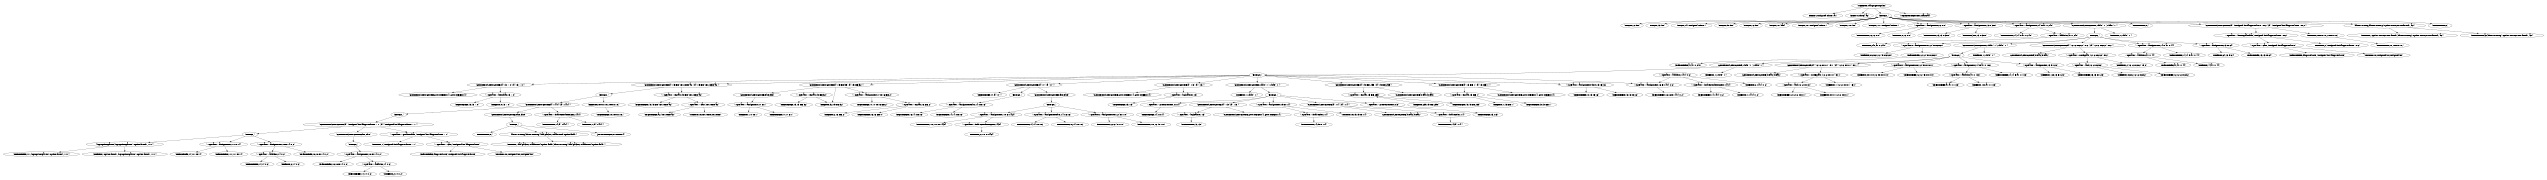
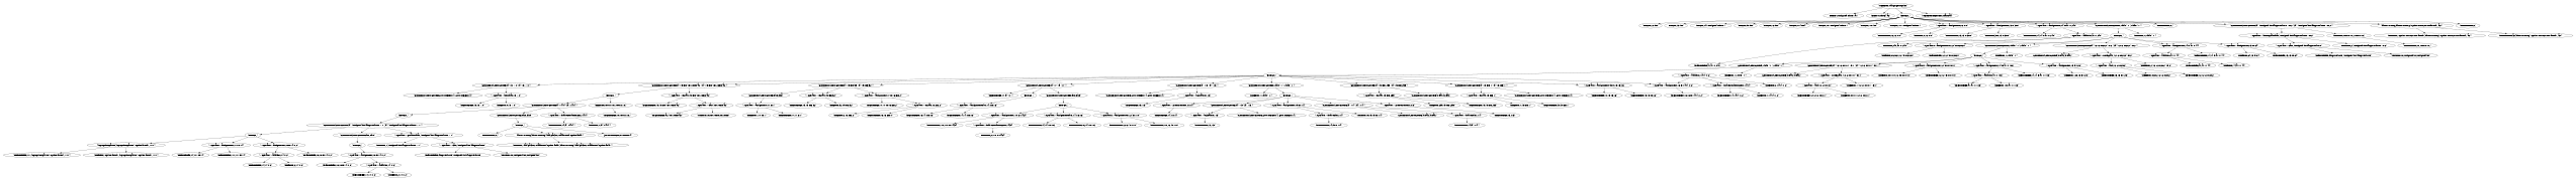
  digraph {
    n1 [label="(METHOD,udhcp_get_option)"]
    n2 [label="(PARAM,unsigned __int8 *a1)"]
    n3 [label="(PARAM,__int64 a2)"]
    n4 [label="(BLOCK,,)"]
    n5 [label="(METHOD_RETURN,__fastcall)"]
    n6 [label="(LOCAL,v2: int)"]
    n7 [label="(LOCAL,v3: int)"]
    n8 [label="(LOCAL,v4: unsigned __int8 *)"]
    n9 [label="(LOCAL,v5: int)"]
    n10 [label="(LOCAL,v6: int)"]
-   n11 [label="(LOCAL,v7: bad)"]
+   n11 [label="(LOCAL,v7: bool)"]
    n12 [label="(LOCAL,v8: unsigned __int8 *)"]
    n13 [label="(LOCAL,v10: int)"]
    n14 [label="(LOCAL,v11: unsigned __int8 *)"]
    n15 [label="(<operator>.assignment,v2 = 0)"]
    n16 [label="(<operator>.assignment,v3 = 388)"]
    n17 [label="(<operator>.assignment,v4 = a1 + 240)"]
    n18 [label="(CONTROL_STRUCTURE,while ( 1 ),while ( 1 ))"]
    n19 [label="(IDENTIFIER,L,)"]
    n20 [label="(CONTROL_STRUCTURE,if ( (unsigned int)dhcp_verbose <= 2 ),if ( (unsigned int)dhcp_verbose <= 2 ))"]
    n21 [label="(bb_error_msg,bb_error_msg(\"option 0x%02x not found\", a2))"]
    n22 [label="(IDENTIFIER,L,)"]
    n23 [label="(IDENTIFIER,v2,v2 = 0)"]
    n24 [label="(LITERAL,0,v2 = 0)"]
    n25 [label="(IDENTIFIER,v3,v3 = 388)"]
    n26 [label="(LITERAL,388,v3 = 388)"]
    n27 [label="(IDENTIFIER,v4,v4 = a1 + 240)"]
    n28 [label="(<operator>.addition,a1 + 240)"]
    n29 [label="(LITERAL,1,while ( 1 ))"]
    n30 [label="(BLOCK,,)"]
    n31 [label="(<operator>.lessEqualsThan,(unsigned int)dhcp_verbose <= 2)"]
    n32 [label="(RETURN,return v8;,return v8;)"]
    n33 [label="(LITERAL,\"option 0x%02x not found\",bb_error_msg(\"option 0x%02x not found\", a2))"]
    n34 [label="(IDENTIFIER,a2,bb_error_msg(\"option 0x%02x not found\", a2))"]
    n35 [label="(IDENTIFIER,a1,a1 + 240)"]
    n36 [label="(LITERAL,240,a1 + 240)"]
    n37 [label="(CONTROL_STRUCTURE,while ( 1 ),while ( 1 ))"]
    n38 [label="(CONTROL_STRUCTURE,if ( (v2 & 0x202) != 2 ),if ( (v2 & 0x202) != 2 ))"]
    n39 [label="(<operators>.assignmentOr,v2 |= 0x202u)"]
    n40 [label="(<operator>.assignment,v4 = a1 + 44)"]
    n41 [label="(<operator>.assignment,v3 = 64)"]
    n42 [label="(LITERAL,1,while ( 1 ))"]
    n43 [label="(BLOCK,,)"]
    n44 [label="(<operator>.notEquals,(v2 & 0x202) != 2)"]
    n45 [label="(CONTROL_STRUCTURE,break;,break;)"]
    n46 [label="(IDENTIFIER,v2,v2 |= 0x202u)"]
    n47 [label="(LITERAL,0x202u,v2 |= 0x202u)"]
    n48 [label="(IDENTIFIER,v4,v4 = a1 + 44)"]
    n49 [label="(<operator>.addition,a1 + 44)"]
    n50 [label="(IDENTIFIER,v3,v3 = 64)"]
    n51 [label="(LITERAL,64,v3 = 64)"]
    n52 [label="(CONTROL_STRUCTURE,while ( 1 ),while ( 1 ))"]
    n53 [label="(CONTROL_STRUCTURE,if ( (v2 & 0x101) != 1 ),if ( (v2 & 0x101) != 1 ))"]
    n54 [label="(<operators>.assignmentOr,v2 |= 0x101u)"]
    n55 [label="(<operator>.assignment,v4 = a1 + 108)"]
    n56 [label="(<operator>.assignment,v3 = 128)"]
    n57 [label="(LITERAL,1,while ( 1 ))"]
    n58 [label="(BLOCK,,)"]
    n59 [label="(<operator>.notEquals,(v2 & 0x101) != 1)"]
    n60 [label="(CONTROL_STRUCTURE,break;,break;)"]
    n61 [label="(IDENTIFIER,v2,v2 |= 0x101u)"]
    n62 [label="(LITERAL,0x101u,v2 |= 0x101u)"]
    n63 [label="(IDENTIFIER,v4,v4 = a1 + 108)"]
    n64 [label="(<operator>.addition,a1 + 108)"]
    n65 [label="(IDENTIFIER,v3,v3 = 128)"]
    n66 [label="(LITERAL,128,v3 = 128)"]
    n67 [label="(CONTROL_STRUCTURE,while ( 1 ),while ( 1 ))"]
    n68 [label="(CONTROL_STRUCTURE,if ( v5 == 255 ),if ( v5 == 255 ))"]
    n69 [label="(CONTROL_STRUCTURE,if ( v3 == 1 ),if ( v3 == 1 ))"]
    n70 [label="(<operator>.assignment,v6 = v4[1] + 2)"]
    n71 [label="(<operator>.assignmentMinus,v3 -= v6)"]
    n72 [label="(CONTROL_STRUCTURE,if ( v3 < 0 ),if ( v3 < 0 ))"]
    n73 [label="(CONTROL_STRUCTURE,if ( v5 == (_DWORD)a2 ),if ( v5 == (_DWORD)a2 ))"]
    n74 [label="(CONTROL_STRUCTURE,if ( v5 == 55 ),if ( v5 == 52 ))"]
    n75 [label="(CONTROL_STRUCTURE,if ( v7 ),if ( v7 ))"]
    n76 [label="(CONTROL_STRUCTURE,if ( !v3 ),if ( !v3 ))"]
    n77 [label="(LITERAL,1,while ( 1 ))"]
    n78 [label="(BLOCK,,)"]
    n79 [label="(<operator>.equals,v5 == 255)"]
    n80 [label="(CONTROL_STRUCTURE,break;,break;)"]
    n81 [label="(<operator>.equals,v3 == 1)"]
    n82 [label="(CONTROL_STRUCTURE,goto LABEL_14;,goto LABEL_14;)"]
    n83 [label="(IDENTIFIER,v6,v6 = v4[1] + 2)"]
    n84 [label="(IDENTIFIER,v3,v3 -= v6)"]
    n85 [label="(IDENTIFIER,v0,v3 -= v6)"]
    n86 [label="(<operator>.lessThan,v3 < 0)"]
    n87 [label="(CONTROL_STRUCTURE,goto LABEL_14;,goto LABEL_14;)"]
    n88 [label="(<operator>.equals,v5 == (_DWORD)a2)"]
    n89 [label="(BLOCK,,)"]
    n90 [label="(<operator>.equals,v5 == 52)"]
    n91 [label="(<operator>.assignment,v7 = v6 == 2)"]
    n92 [label="(CONTROL_STRUCTURE,else,else)"]
    n93 [label="(IDENTIFIER,v7,if ( v7 ))"]
    n94 [label="(BLOCK,,)"]
    n95 [label="(CONTROL_STRUCTURE,else,else)"]
    n96 [label="(<operator>.logicalNot,!v3)"]
    n97 [label="(CONTROL_STRUCTURE,goto LABEL_14;,goto LABEL_14;)"]
    n98 [label="(<operator>.assignment,v5 = *v4)"]
    n99 [label="(CONTROL_STRUCTURE,if ( *v4 ),if ( *v4 ))"]
    n100 [label="(<operator>.preDecrement,--v3)"]
    n101 [label="(<operator>.preIncrement,++v4)"]
    n102 [label="(CONTROL_STRUCTURE,if ( !v3 ),if ( !v3 ))"]
    n103 [label="(UNKNOWN,v5,v5 = *v4)"]
    n104 [label="(<operator>.indirection,*v4)"]
    n105 [label="(<operator>.indirection,*v4)"]
    n106 [label="(CONTROL_STRUCTURE,break;,break;)"]
    n107 [label="(IDENTIFIER,v3,--v3)"]
    n108 [label="(IDENTIFIER,v4,++v4)"]
    n109 [label="(<operator>.logicalNot,!v3)"]
    n110 [label="(CONTROL_STRUCTURE,goto LABEL_14;,goto LABEL_14;)"]
    n111 [label="(IDENTIFIER,v4,v5 = *v4)"]
    n112 [label="(IDENTIFIER,v4,if ( *v4 ))"]
    n113 [label="(IDENTIFIER,v3,!v3)"]
    n114 [label="(IDENTIFIER,v5,v5 == 255)"]
    n115 [label="(LITERAL,255,v5 == 255)"]
    n116 [label="(IDENTIFIER,v3,v3 == 1)"]
    n117 [label="(LITERAL,1,v3 == 1)"]
    n118 [label="(<operator>.addition,v4[1] + 2)"]
    n119 [label="(<operator>.indirectIndexAccess,v4[1])"]
    n120 [label="(LITERAL,2,v4[1] + 2)"]
    n121 [label="(IDENTIFIER,v4,v4[1] + 2)"]
    n122 [label="(LITERAL,1,v4[1] + 2)"]
    n123 [label="(IDENTIFIER,v3,v3 < 0)"]
    n124 [label="(LITERAL,0,v3 < 0)"]
    n125 [label="(IDENTIFIER,v5,v5 == (_DWORD)a2)"]
    n126 [label="(<operator>.cast,(_DWORD)a2)"]
    n127 [label="(CONTROL_STRUCTURE,if ( v4[1] ),if ( v4[1] ))"]
    n128 [label="(RETURN,return v8;,return v8;)"]
    n129 [label="(UNKNOWN,_DWORD,_DWORD)"]
    n130 [label="(IDENTIFIER,a2,(_DWORD)a2)"]
    n131 [label="(<operator>.indirectIndexAccess,v4[1])"]
    n132 [label="(BLOCK,,)"]
    n133 [label="(CONTROL_STRUCTURE,else,else)"]
    n134 [label="(IDENTIFIER,v8,return v8;)"]
    n135 [label="(IDENTIFIER,v4,if ( v4[1] ))"]
    n136 [label="(LITERAL,1,if ( v4[1] ))"]
    n137 [label="(CONTROL_STRUCTURE,if ( (unsigned int)dhcp_verbose > 1 ),if ( (unsigned int)dhcp_verbose > 1 ))"]
    n138 [label="(BLOCK,,)"]
    n139 [label="(<operator>.greaterThan,(unsigned int)dhcp_verbose > 1)"]
    n140 [label="(BLOCK,,)"]
    n141 [label="(CONTROL_STRUCTURE,else,else)"]
    n142 [label="(<operator>.cast,(unsigned int)dhcp_verbose)"]
    n143 [label="(LITERAL,1,(unsigned int)dhcp_verbose > 1)"]
    n144 [label="(<operator>.assignment,v11 = v4)"]
    n145 [label="(<operator>.assignment,v8 = v4 + 2)"]
    n146 [label="(log_option_part_0,log_option_part_0(\"option found\", v11))"]
    n147 [label="(BLOCK,,)"]
    n148 [label="(UNKNOWN,unsigned int,unsigned int)"]
    n149 [label="(IDENTIFIER,dhcp_verbose,(unsigned int)dhcp_verbose)"]
    n150 [label="(IDENTIFIER,v11,v11 = v4)"]
    n151 [label="(IDENTIFIER,v4,v11 = v4)"]
    n152 [label="(IDENTIFIER,v8,v8 = v4 + 2)"]
    n153 [label="(<operator>.addition,v4 + 2)"]
    n154 [label="(LITERAL,\"option found\",log_option_part_0(\"option found\", v11))"]
    n155 [label="(IDENTIFIER,v11,log_option_part_0(\"option found\", v11))"]
    n156 [label="(IDENTIFIER,v4,v4 + 2)"]
    n157 [label="(LITERAL,2,v4 + 2)"]
    n158 [label="(<operator>.assignment,v8 = v4 + 2)"]
    n159 [label="(IDENTIFIER,v8,v8 = v4 + 2)"]
    n160 [label="(<operator>.addition,v4 + 2)"]
    n161 [label="(IDENTIFIER,v4,v4 + 2)"]
    n162 [label="(LITERAL,2,v4 + 2)"]
    n163 [label="(JUMP_TARGET,DWORD_14)"]
    n164 [label="(IDENTIFIER,L,)"]
    n165 [label="(bb_error_msg,bb_error_msg(\"bad packet, malformed option field\"))"]
    n166 [label="(LITERAL,\"bad packet, malformed option field\",bb_error_msg(\"bad packet, malformed option field\"))"]
    n167 [label="(IDENTIFIER,v5,v5 == 52)"]
    n168 [label="(LITERAL,52,v5 == 52)"]
    n169 [label="(IDENTIFIER,v7,v7 = v6 == 2)"]
    n170 [label="(<operator>.equals,v6 == 2)"]
    n171 [label="(<operator>.assignment,v7 = 1)"]
    n172 [label="(IDENTIFIER,v6,v6 == 0)"]
    n173 [label="(LITERAL,2,v6 == 2)"]
    n174 [label="(IDENTIFIER,v7,v7 = 1)"]
    n175 [label="(LITERAL,1,v7 = 1)"]
    n176 [label="(<operator>.assignmentPlus,v4 += v6)"]
    n177 [label="(BLOCK,,)"]
    n178 [label="(IDENTIFIER,v4,v4 += v6)"]
    n179 [label="(IDENTIFIER,v6,v4 += v6)"]
    n180 [label="(<operator>.assignment,v10 = v4[2])"]
    n181 [label="(<operator>.assignmentPlus,v4 += v6)"]
    n182 [label="(<operators>.assignmentOr,v2 |= v10)"]
    n183 [label="(IDENTIFIER,v10,v10 = v4[2])"]
    n184 [label="(<operator>.indirectIndexAccess,v4[2])"]
    n185 [label="(IDENTIFIER,v4,v4 += v6)"]
    n186 [label="(IDENTIFIER,v6,v4 += v6)"]
    n187 [label="(IDENTIFIER,v2,v2 |= v10)"]
    n188 [label="(IDENTIFIER,v10,v2 |= v10)"]
    n189 [label="(LITERAL,2,v10 = v4[2])"]
    n190 [label="(IDENTIFIER,v3,!v3)"]
    n191 [label="(<operator>.and,v2 & 0x101)"]
    n192 [label="(LITERAL,1,(v2 & 0x101) != 1)"]
    n193 [label="(IDENTIFIER,v2,v2 & 0x101)"]
    n194 [label="(LITERAL,0x101,v2 & 0x101)"]
    n195 [label="(IDENTIFIER,a1,a1 + 108)"]
    n196 [label="(LITERAL,108,a1 + 108)"]
    n197 [label="(<operator>.and,v2 & 0x202)"]
    n198 [label="(LITERAL,2,(v2 & 0x202) != 2)"]
    n199 [label="(IDENTIFIER,v2,v2 & 0x202)"]
    n200 [label="(LITERAL,0x202,v2 & 0x202)"]
    n201 [label="(IDENTIFIER,a1,a1 + 44)"]
    n202 [label="(LITERAL,44,a1 + 44)"]
    n203 [label="(<operator>.cast,(unsigned int)dhcp_verbose)"]
    n204 [label="(LITERAL,2,(unsigned int)dhcp_verbose <= 2)"]
    n205 [label="(IDENTIFIER,v8,return v8;)"]
    n206 [label="(UNKNOWN,unsigned int,unsigned int)"]
    n207 [label="(IDENTIFIER,dhcp_verbose,(unsigned int)dhcp_verbose)"]
    n1 -> n2
    n1 -> n3
    n1 -> n4
    n1 -> n5
    n4 -> n6
    n4 -> n7
    n4 -> n8
    n4 -> n9
    n4 -> n10
    n4 -> n11
    n4 -> n12
    n4 -> n13
    n4 -> n14
    n4 -> n15
    n4 -> n16
    n4 -> n17
    n4 -> n18
    n4 -> n19
    n4 -> n20
    n4 -> n21
    n4 -> n22
    n15 -> n23
    n15 -> n24
    n16 -> n25
    n16 -> n26
    n17 -> n27
    n17 -> n28
    n18 -> n29
    n18 -> n30
    n20 -> n31
    n20 -> n32
    n21 -> n33
    n21 -> n34
-   n46 -> n35
+   n28 -> n35
    n28 -> n36
    n30 -> n37
    n30 -> n38
    n30 -> n39
    n30 -> n40
    n30 -> n41
    n31 -> n203
    n31 -> n204
    n32 -> n205
    n37 -> n42
    n37 -> n43
    n38 -> n44
    n38 -> n45
    n39 -> n46
    n39 -> n47
    n40 -> n48
    n40 -> n49
    n41 -> n50
    n41 -> n51
    n43 -> n52
    n43 -> n53
    n43 -> n54
    n43 -> n55
    n43 -> n56
    n44 -> n197
    n44 -> n198
    n49 -> n201
    n49 -> n202
    n52 -> n57
    n52 -> n58
    n53 -> n59
    n53 -> n60
    n54 -> n61
    n54 -> n62
    n55 -> n63
    n55 -> n64
    n56 -> n65
    n56 -> n66
    n58 -> n67
    n58 -> n68
    n58 -> n69
    n58 -> n70
    n58 -> n71
    n58 -> n72
    n58 -> n73
    n58 -> n74
    n58 -> n75
    n58 -> n76
    n59 -> n191
    n59 -> n192
    n64 -> n195
    n64 -> n196
    n67 -> n77
    n67 -> n78
    n68 -> n79
    n68 -> n80
    n69 -> n81
    n69 -> n82
    n70 -> n83
    n71 -> n84
    n71 -> n85
    n72 -> n86
    n72 -> n87
    n73 -> n88
    n73 -> n89
-   n74 -> n168
+   n74 -> n90
    n74 -> n91
    n74 -> n92
    n75 -> n93
    n75 -> n94
    n75 -> n95
    n76 -> n96
    n76 -> n97
    n78 -> n98
    n78 -> n99
    n78 -> n100
    n78 -> n101
    n78 -> n102
    n79 -> n114
-   n115 -> n79
+   n79 -> n115
    n81 -> n116
    n81 -> n117
    n86 -> n123
    n86 -> n124
    n88 -> n125
    n88 -> n126
    n89 -> n127
    n89 -> n128
    n90 -> n167
    n90 -> n168
    n91 -> n169
    n91 -> n170
    n92 -> n171
    n94 -> n176
    n95 -> n177
    n96 -> n190
    n98 -> n103
    n98 -> n104
    n99 -> n105
    n99 -> n106
    n100 -> n107
    n101 -> n108
    n102 -> n109
    n102 -> n110
    n104 -> n111
    n105 -> n112
    n109 -> n113
    n118 -> n70
    n118 -> n119
    n118 -> n120
    n119 -> n121
    n119 -> n122
    n126 -> n129
    n126 -> n130
    n127 -> n131
    n127 -> n132
    n127 -> n133
    n128 -> n134
    n131 -> n135
    n131 -> n136
    n132 -> n137
    n133 -> n138
    n137 -> n139
    n137 -> n140
    n137 -> n141
    n138 -> n163
    n138 -> n164
    n138 -> n165
    n139 -> n142
    n139 -> n143
    n140 -> n144
    n140 -> n145
    n140 -> n146
    n141 -> n147
    n142 -> n148
    n142 -> n149
    n144 -> n150
    n144 -> n151
    n145 -> n152
    n145 -> n153
    n146 -> n154
    n146 -> n155
    n147 -> n158
    n153 -> n156
    n153 -> n157
    n158 -> n159
    n158 -> n160
    n160 -> n161
    n160 -> n162
    n165 -> n166
    n170 -> n172
    n170 -> n173
    n171 -> n174
    n171 -> n175
    n176 -> n178
    n176 -> n179
    n177 -> n180
    n177 -> n181
    n177 -> n182
    n180 -> n183
    n180 -> n184
    n181 -> n185
    n181 -> n186
    n182 -> n187
    n182 -> n188
    n184 -> n189
    n191 -> n193
    n191 -> n194
    n197 -> n199
    n197 -> n200
    n203 -> n206
    n203 -> n207
  }
